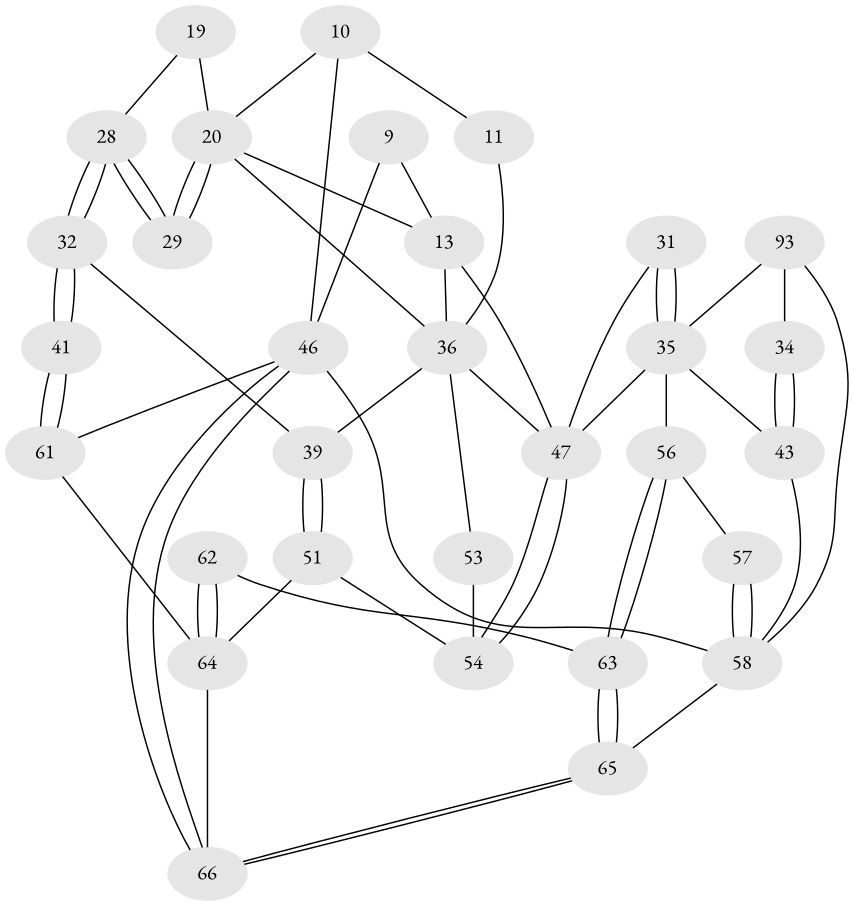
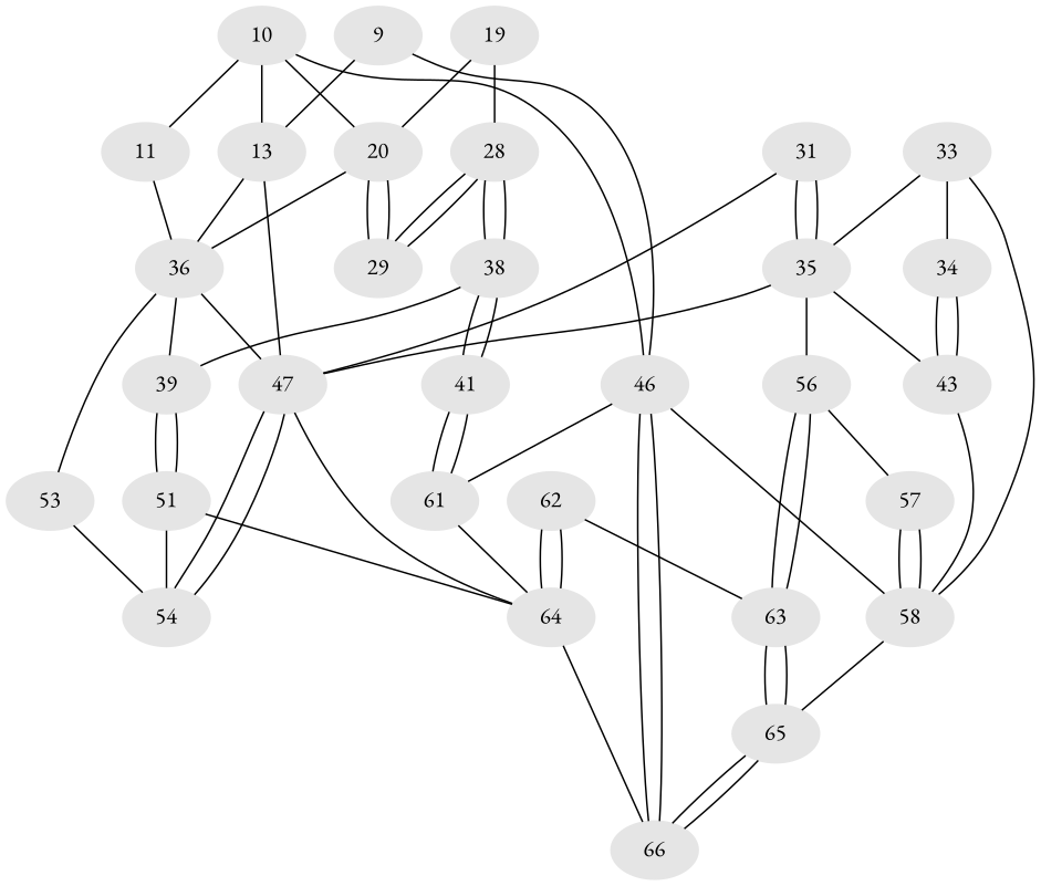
  graph {
    fontname="EB Garamond"
    node [color=gray90 fontname="EB Garamond" style=filled]
    edge [fontname="EB Garamond"]
    9 [super="+5+4"]
    13 [super="+8"]
    46 [super="+42+3"]
    36 [super="+17"]
    47 [super="+37+26"]
    58 [super="+45+55"]
    n7 [label=61]
    66
    10 [super="+6"]
    11
    20 [super="+14+15"]
    29
    39
    53
    54 [super="+52"]
    64 [super="+61+49"]
    19
    28
-   38 [label=32]
+   38
    43 [super="+22+23"]
    41
    31
    35 [super="+32+24+25"]
    56 [super="+50"]
-   33 [label=93]
+   33
    34
    65
    57
    63
    51
    62
    9 -- 13
    9 -- 46 [weight=2]
    13 -- 36
    13 -- 47 [weight=2]
    46 -- 58
    46 -- n7
    46 -- 66
    46 -- 66
    36 -- 47
    36 -- 39
    36 -- 53
    47 -- 54
    47 -- 54
+   47 -- 64
    58 -- 65
    n7 -- 64
-   20 -- 13
+   10 -- 13
    10 -- 46
    10 -- 11 [weight=2]
    10 -- 20
    11 -- 36
    20 -- 36
    20 -- 29 [weight=2]
    20 -- 29
    39 -- 51
    39 -- 51
    53 -- 54 [weight=2]
    64 -- 66
    19 -- 20
    19 -- 28
    28 -- 29
    28 -- 29
    28 -- 38
    28 -- 38
    38 -- 39
    38 -- 41
    38 -- 41
    43 -- 58
    41 -- n7
    41 -- n7
    31 -- 47
    31 -- 35 [weight=2]
    31 -- 35
    35 -- 47
    35 -- 43
    35 -- 56
    56 -- 57
    56 -- 63
    56 -- 63
    33 -- 58
    33 -- 35
    33 -- 34
    34 -- 43 [weight=2]
    34 -- 43
    65 -- 66
    65 -- 66
    57 -- 58 [weight=2]
    57 -- 58
    63 -- 65
    63 -- 65
    51 -- 54
    51 -- 64
    62 -- 64 [weight=2]
    62 -- 64
    62 -- 63
  }
